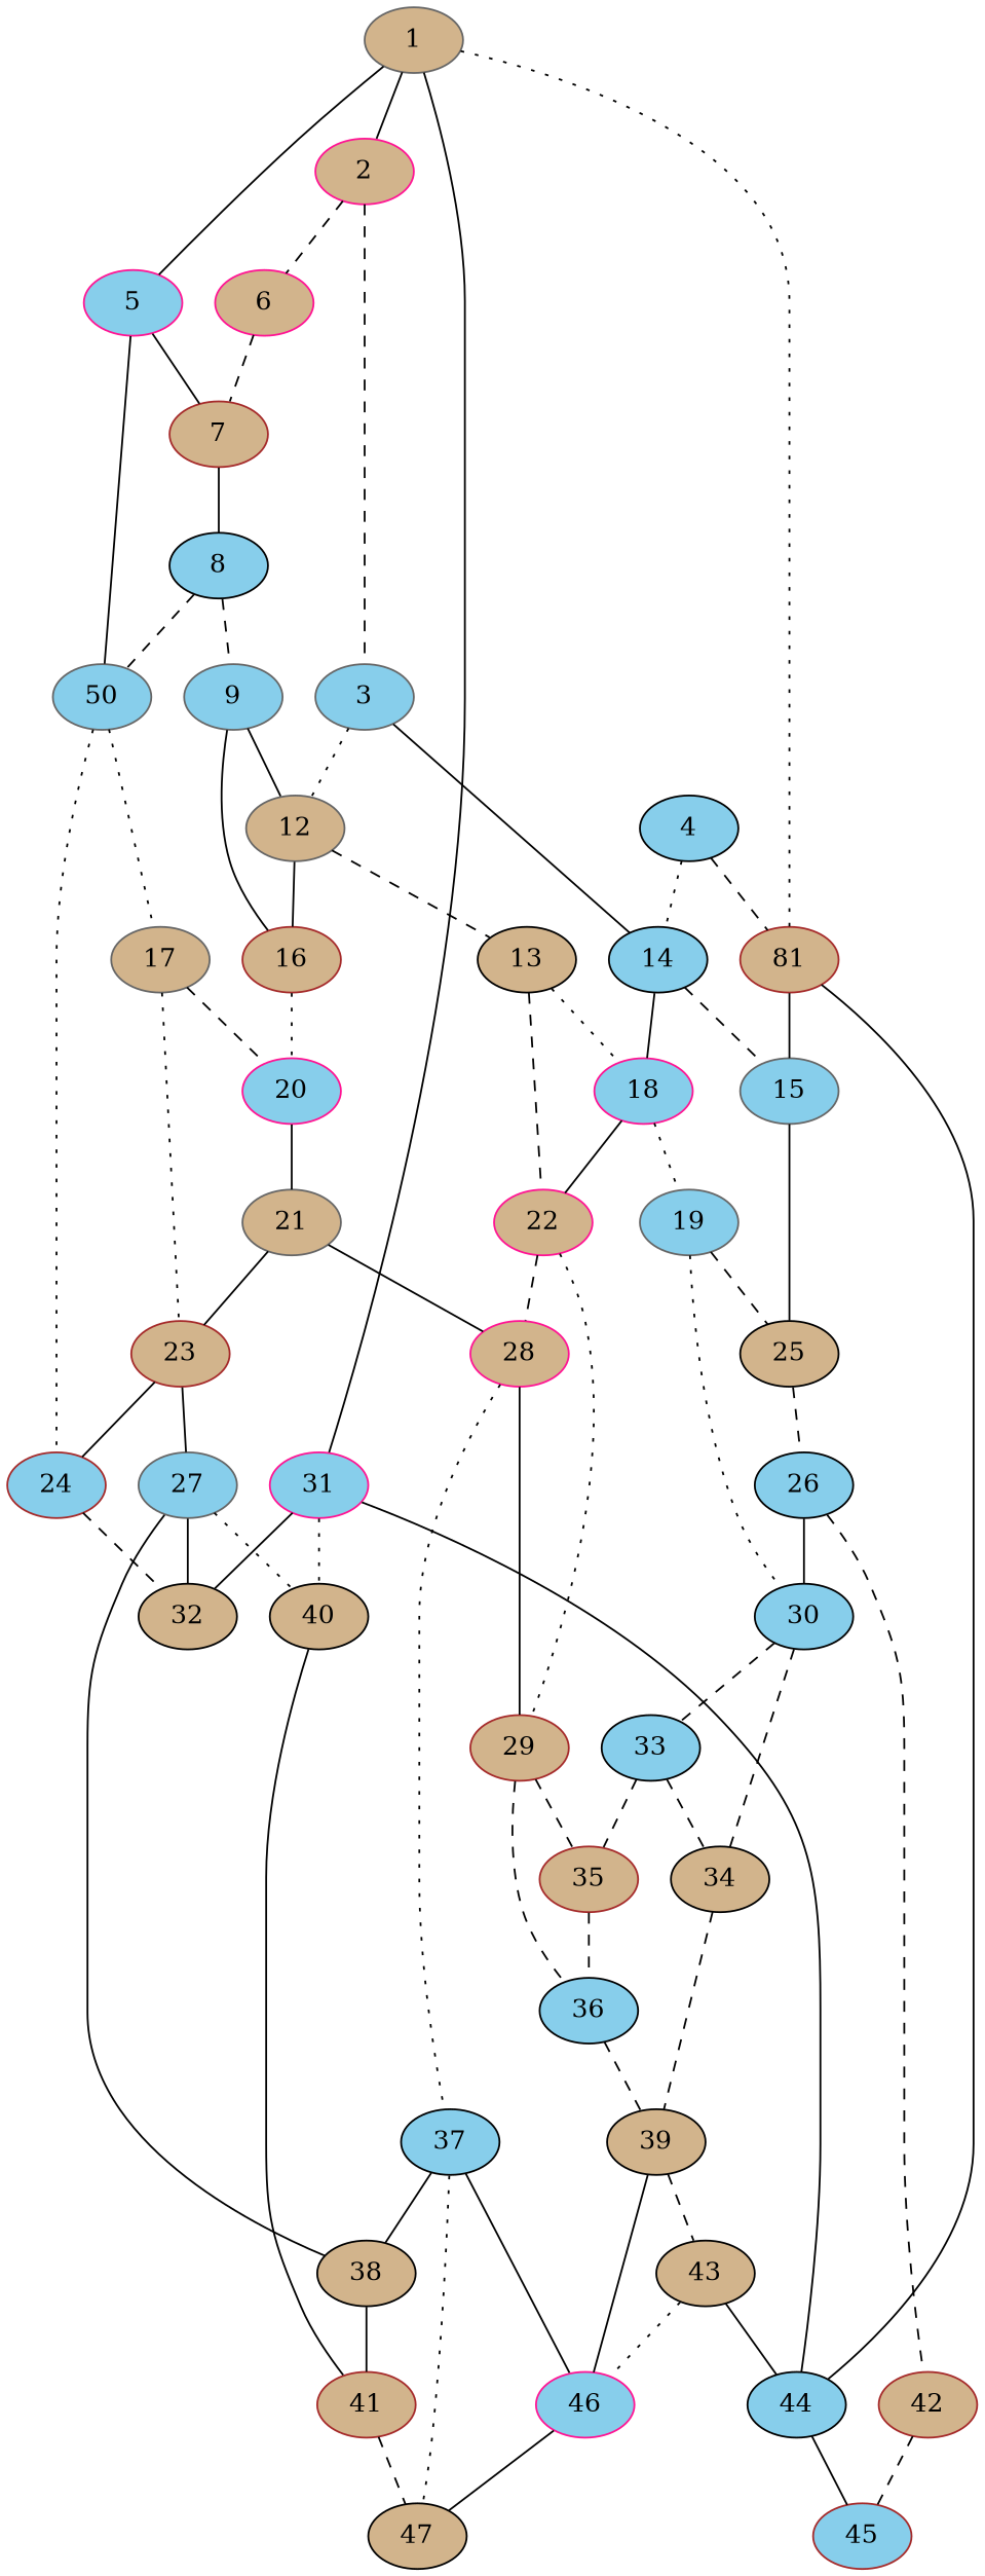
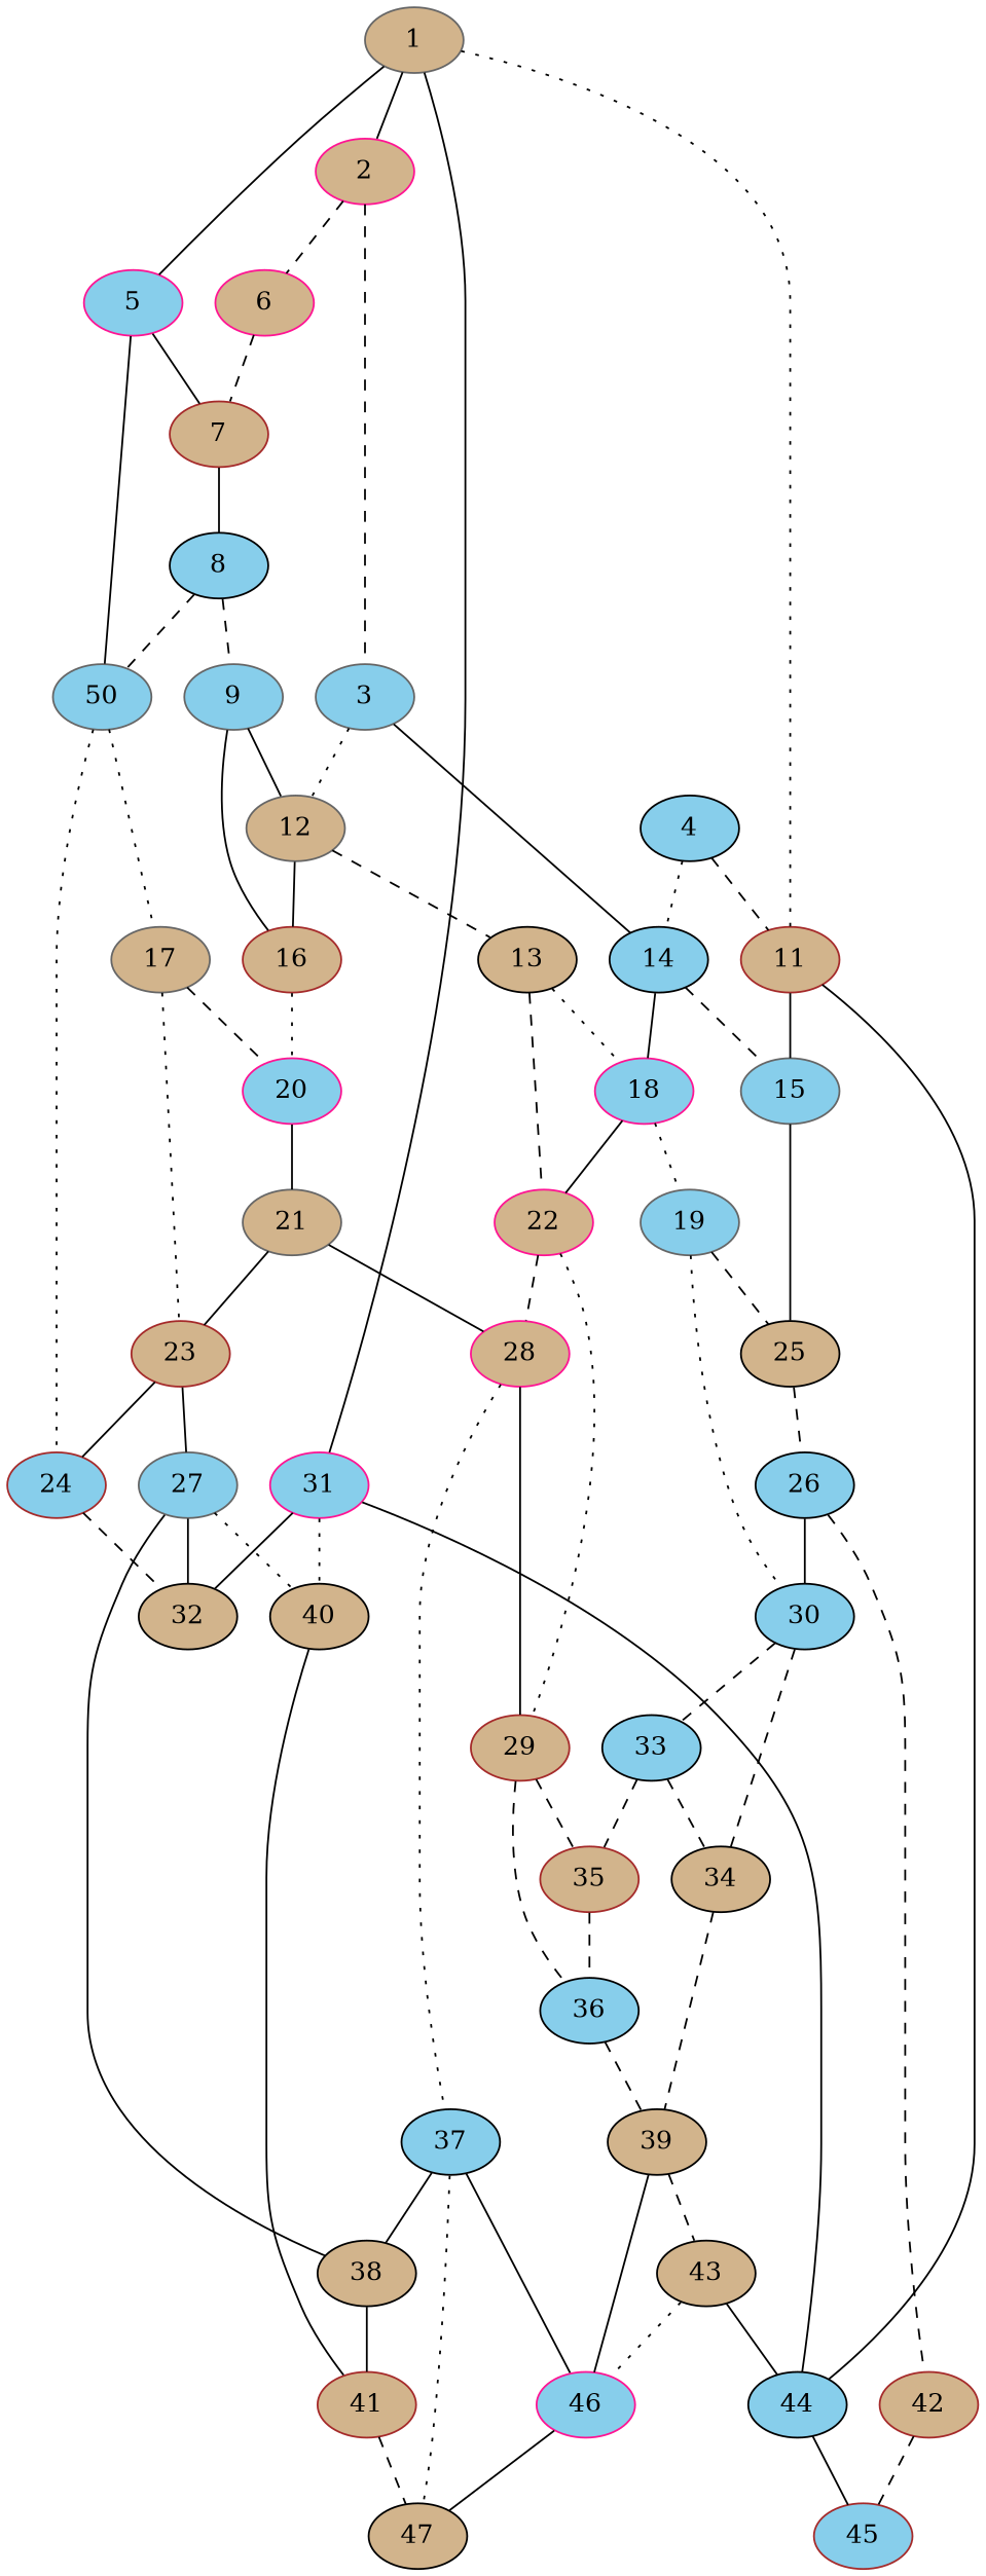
  graph {
    node [color=black fillcolor=tan style=filled]
    edge [style=solid weight=1.0]
    1 [color=gray40]
    2 [color=deeppink]
    5 [color=deeppink fillcolor=skyblue]
-   11 [color=brown label=81]
+   11 [color=brown]
    31 [color=deeppink fillcolor=skyblue]
    3 [color=gray40 fillcolor=skyblue]
    6 [color=deeppink]
    7 [color=brown]
    n9 [color=gray40 fillcolor=skyblue label=50]
    15 [color=gray40 fillcolor=skyblue]
    44 [fillcolor=skyblue]
    32
    40
    12 [color=gray40]
    14 [fillcolor=skyblue]
    16 [color=brown]
    13
    18 [color=deeppink fillcolor=skyblue]
    4 [fillcolor=skyblue]
    8 [fillcolor=skyblue]
    17 [color=gray40]
    24 [color=brown fillcolor=skyblue]
    9 [color=gray40 fillcolor=skyblue]
    20 [color=deeppink fillcolor=skyblue]
    23 [color=brown]
    25
    45 [color=brown fillcolor=skyblue]
    22 [color=deeppink]
    19 [color=gray40 fillcolor=skyblue]
    28 [color=deeppink]
    29 [color=brown]
    26 [fillcolor=skyblue]
    21 [color=gray40]
    27 [color=gray40 fillcolor=skyblue]
    30 [fillcolor=skyblue]
    33 [fillcolor=skyblue]
    34
    37 [fillcolor=skyblue]
    35 [color=brown]
    36 [fillcolor=skyblue]
    38
    42 [color=brown]
    41 [color=brown]
    46 [color=deeppink fillcolor=skyblue]
    47
    39
    43
    1 -- 2
    1 -- 5
    1 -- 11 [style=dotted]
    1 -- 31
    2 -- 3 [style=dashed]
    2 -- 6 [style=dashed]
    5 -- 7
    5 -- n9
    11 -- 15
    11 -- 44
    31 -- 44
    31 -- 32
    31 -- 40 [style=dotted]
    3 -- 12 [style=dotted]
    3 -- 14
    6 -- 7 [style=dashed]
    7 -- 8
    n9 -- 17 [style=dotted]
    n9 -- 24 [style=dotted]
    15 -- 25 [weight=2.0]
    44 -- 45 [weight=2.0]
    40 -- 41
    12 -- 16
    12 -- 13 [style=dashed]
    14 -- 15 [style=dashed]
    14 -- 18
    16 -- 20 [style=dotted weight=2.0]
    13 -- 18 [style=dotted]
    13 -- 22 [style=dashed]
    18 -- 22
    18 -- 19 [style=dotted]
    4 -- 11 [style=dashed weight=2.0]
    4 -- 14 [style=dotted]
    8 -- n9 [style=dashed]
    8 -- 9 [style=dashed]
    17 -- 20 [style=dashed]
    17 -- 23 [style=dotted]
    24 -- 32 [style=dashed weight=2.0]
    9 -- 12
    9 -- 16
    20 -- 21
    23 -- 24
    23 -- 27
    25 -- 26 [style=dashed]
    22 -- 28 [style=dashed]
    22 -- 29 [style=dotted]
    19 -- 25 [style=dashed]
    19 -- 30 [style=dotted]
    28 -- 29
    28 -- 37 [style=dotted]
    29 -- 35 [style=dashed]
    29 -- 36 [style=dashed]
    26 -- 30
    26 -- 42 [style=dashed]
    21 -- 23
    21 -- 28
    27 -- 32
    27 -- 40 [style=dotted]
    27 -- 38
    30 -- 33 [style=dashed]
    30 -- 34 [style=dashed]
    33 -- 34 [style=dashed]
    33 -- 35 [style=dashed weight=2.0]
    34 -- 39 [style=dashed]
    37 -- 38
    37 -- 46
    37 -- 47 [style=dotted]
    35 -- 36 [style=dashed]
    36 -- 39 [style=dashed]
    38 -- 41
    42 -- 45 [style=dashed weight=2.0]
    41 -- 47 [style=dashed weight=2.0]
    46 -- 47
    39 -- 46
    39 -- 43 [style=dashed]
    43 -- 44
    43 -- 46 [style=dotted]
  }
